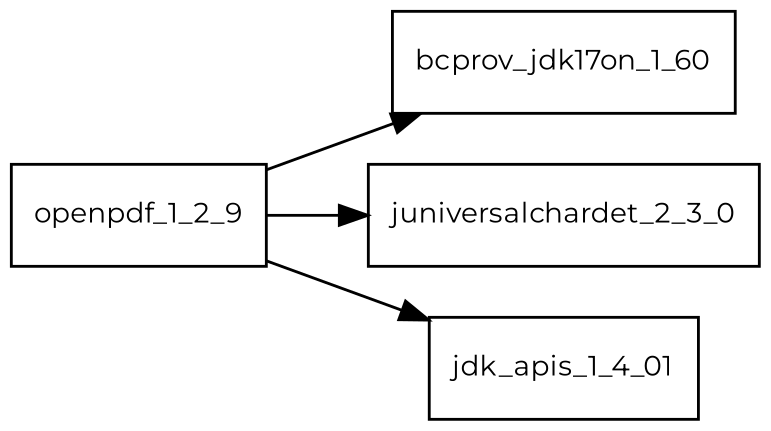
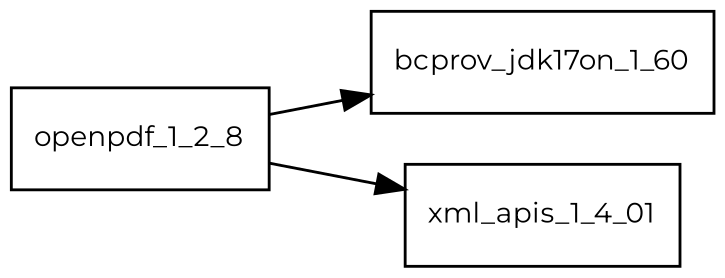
  digraph {
    fontname=Montserrat
    rankdir=LR
    node [fontname=Montserrat fontsize=10.0 shape=box]
    edge [fontname=Montserrat]
    n1 [label=bcprov_jdk17on_1_60]
-   openpdf_1_2_9
-   juniversalchardet_2_3_0
-   xml_apis_1_4_01 [label=jdk_apis_1_4_01]
+   openpdf_1_2_9 [label=openpdf_1_2_8]
+   xml_apis_1_4_01
    openpdf_1_2_9 -> n1
-   openpdf_1_2_9 -> juniversalchardet_2_3_0
    openpdf_1_2_9 -> xml_apis_1_4_01
  }
